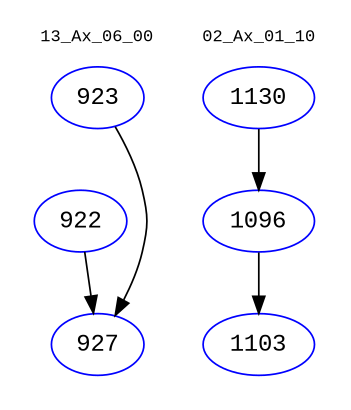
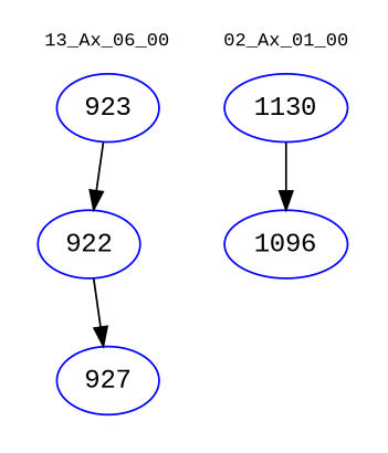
  digraph {
    fontname="Liberation Mono"
    node [color=blue fontname="Liberation Mono"]
    edge [color=black fontname="Liberation Mono"]
    n1 [label=923]
    n2 [label=922]
    n3 [label=927]
    n4 [label=1130]
    n5 [label=1096]
-   n6 [label=1103]
    subgraph cluster_1 {
      color=white
      fontsize=10
      label="13_Ax_06_00"
      n1
      n2
      n3
    }
    subgraph cluster_2 {
      color=white
      fontsize=10
-     label="02_Ax_01_10"
+     label="02_Ax_01_00"
      n4
      n5
-     n6
    }
-   n1 -> n3
+   n1 -> n2
    n2 -> n3
    n4 -> n5
-   n5 -> n6
  }
